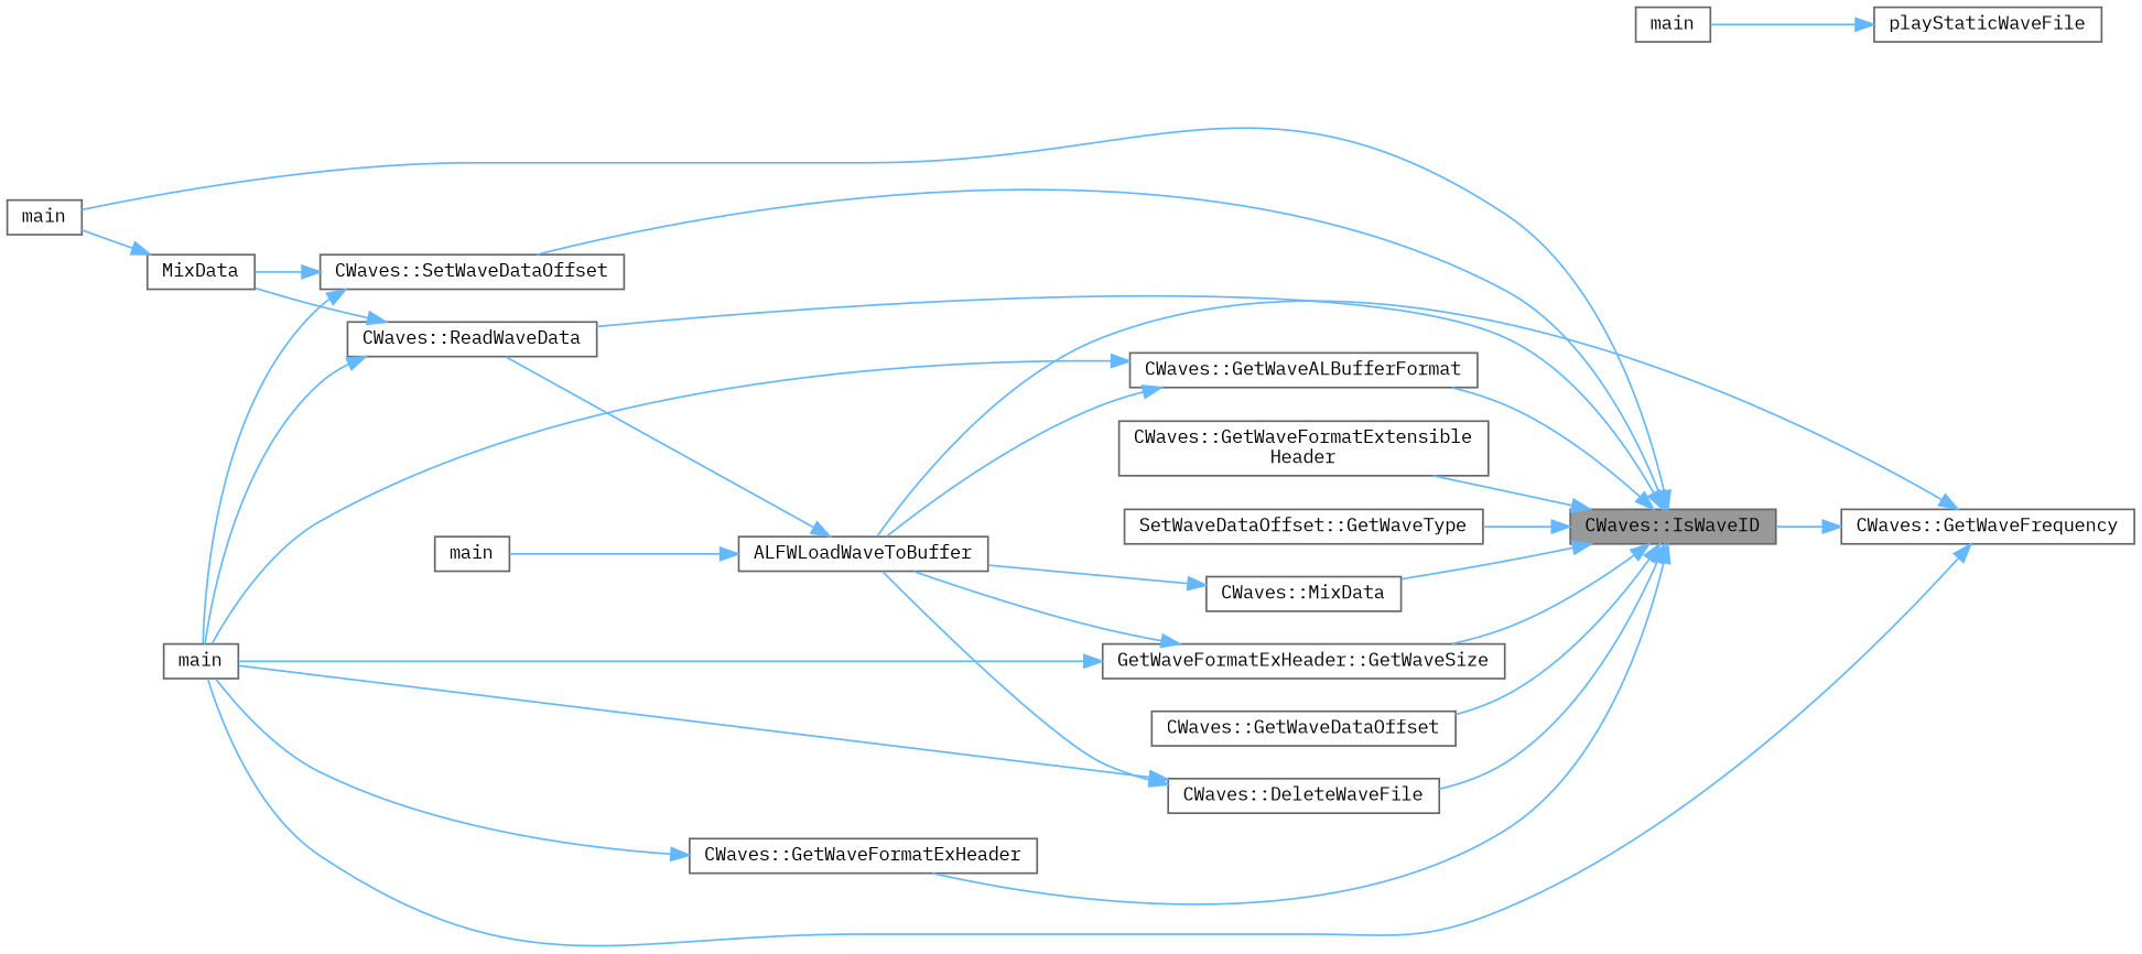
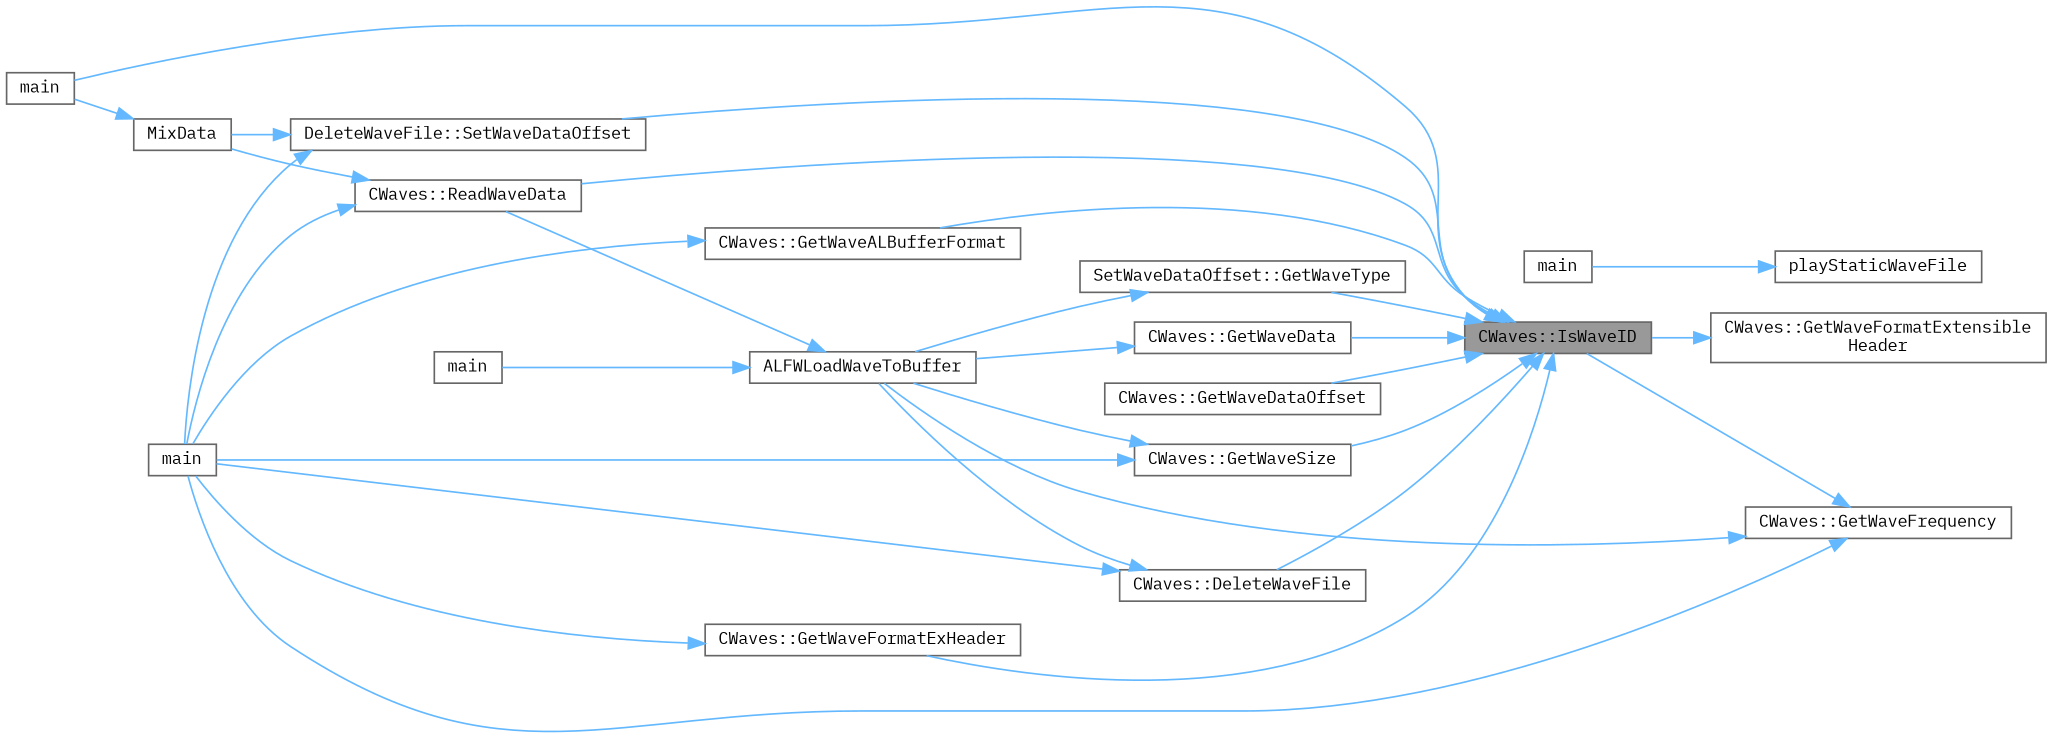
  digraph {
    fontname="IBM Plex Mono"
    rankdir=RL
    node [color=grey40 fillcolor=white fontname="IBM Plex Mono" fontsize=10 shape=box style=filled]
    edge [color=steelblue1 dir=back fontname="IBM Plex Mono" fontsize=10 labelfontname=Helvetica labelfontsize=10 style=solid]
    n1 [color=gray40 fillcolor=grey60 fontcolor=black height=0.2 label="CWaves::IsWaveID" width=0.4]
    n2 [height=0.2 label="CWaves::DeleteWaveFile" width=0.4]
    n3 [height=0.2 label="CWaves::GetWaveALBufferFormat" width=0.4]
-   n4 [height=0.2 label="CWaves::MixData" width=0.4]
+   n4 [height=0.2 label="CWaves::GetWaveData" width=0.4]
    n5 [height=0.2 label="CWaves::GetWaveDataOffset" width=0.4]
    n6 [height=0.2 label="CWaves::GetWaveFormatExHeader" width=0.4]
    n7 [height=0.2 label="CWaves::GetWaveFormatExtensible\lHeader" width=0.4]
-   n8 [height=0.2 label="GetWaveFormatExHeader::GetWaveSize" width=0.4]
+   n8 [height=0.2 label="CWaves::GetWaveSize" width=0.4]
    n9 [height=0.2 label="SetWaveDataOffset::GetWaveType" width=0.4]
    n10 [height=0.2 label=main width=0.4]
    n11 [height=0.2 label="CWaves::ReadWaveData" width=0.4]
-   n12 [height=0.2 label="CWaves::SetWaveDataOffset" width=0.4]
+   n12 [height=0.2 label="DeleteWaveFile::SetWaveDataOffset" width=0.4]
    n13 [height=0.2 label=ALFWLoadWaveToBuffer width=0.4]
    n14 [height=0.2 label=main width=0.4]
    n15 [height=0.2 label="CWaves::GetWaveFrequency" width=0.4]
    n16 [height=0.2 label=MixData width=0.4]
    n17 [height=0.2 label=main width=0.4]
    n18 [height=0.2 label=playStaticWaveFile width=0.4]
    n19 [height=0.2 label=main width=0.4]
    n1 -> n2
    n1 -> n3
    n1 -> n4
    n1 -> n5
    n1 -> n6
-   n1 -> n7
+   n7 -> n1
    n1 -> n8
    n1 -> n9
    n1 -> n10
    n1 -> n11
    n1 -> n12
    n2 -> n13
    n2 -> n14
-   n3 -> n13
+   n9 -> n13
    n3 -> n14
    n4 -> n13
    n6 -> n14
    n8 -> n13
    n8 -> n14
    n11 -> n14
    n11 -> n16
    n12 -> n14
    n12 -> n16
    n13 -> n11
    n13 -> n17
    n15 -> n1
    n15 -> n13
    n15 -> n14
    n16 -> n10
    n18 -> n19
  }
